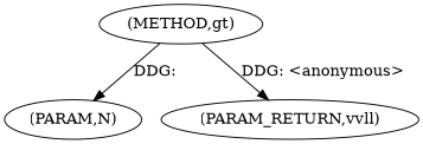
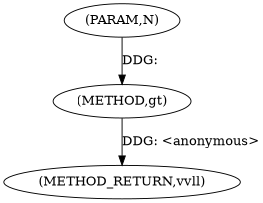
  digraph {
    n1 [label="(METHOD,gt)"]
    n2 [label="(PARAM,N)"]
-   n3 [label="(PARAM_RETURN,vvll)"]
-   n1 -> n2 [label="DDG: "]
+   n3 [label="(METHOD_RETURN,vvll)"]
+   n2 -> n1 [label="DDG: "]
    n1 -> n3 [label="DDG: <anonymous>"]
  }
